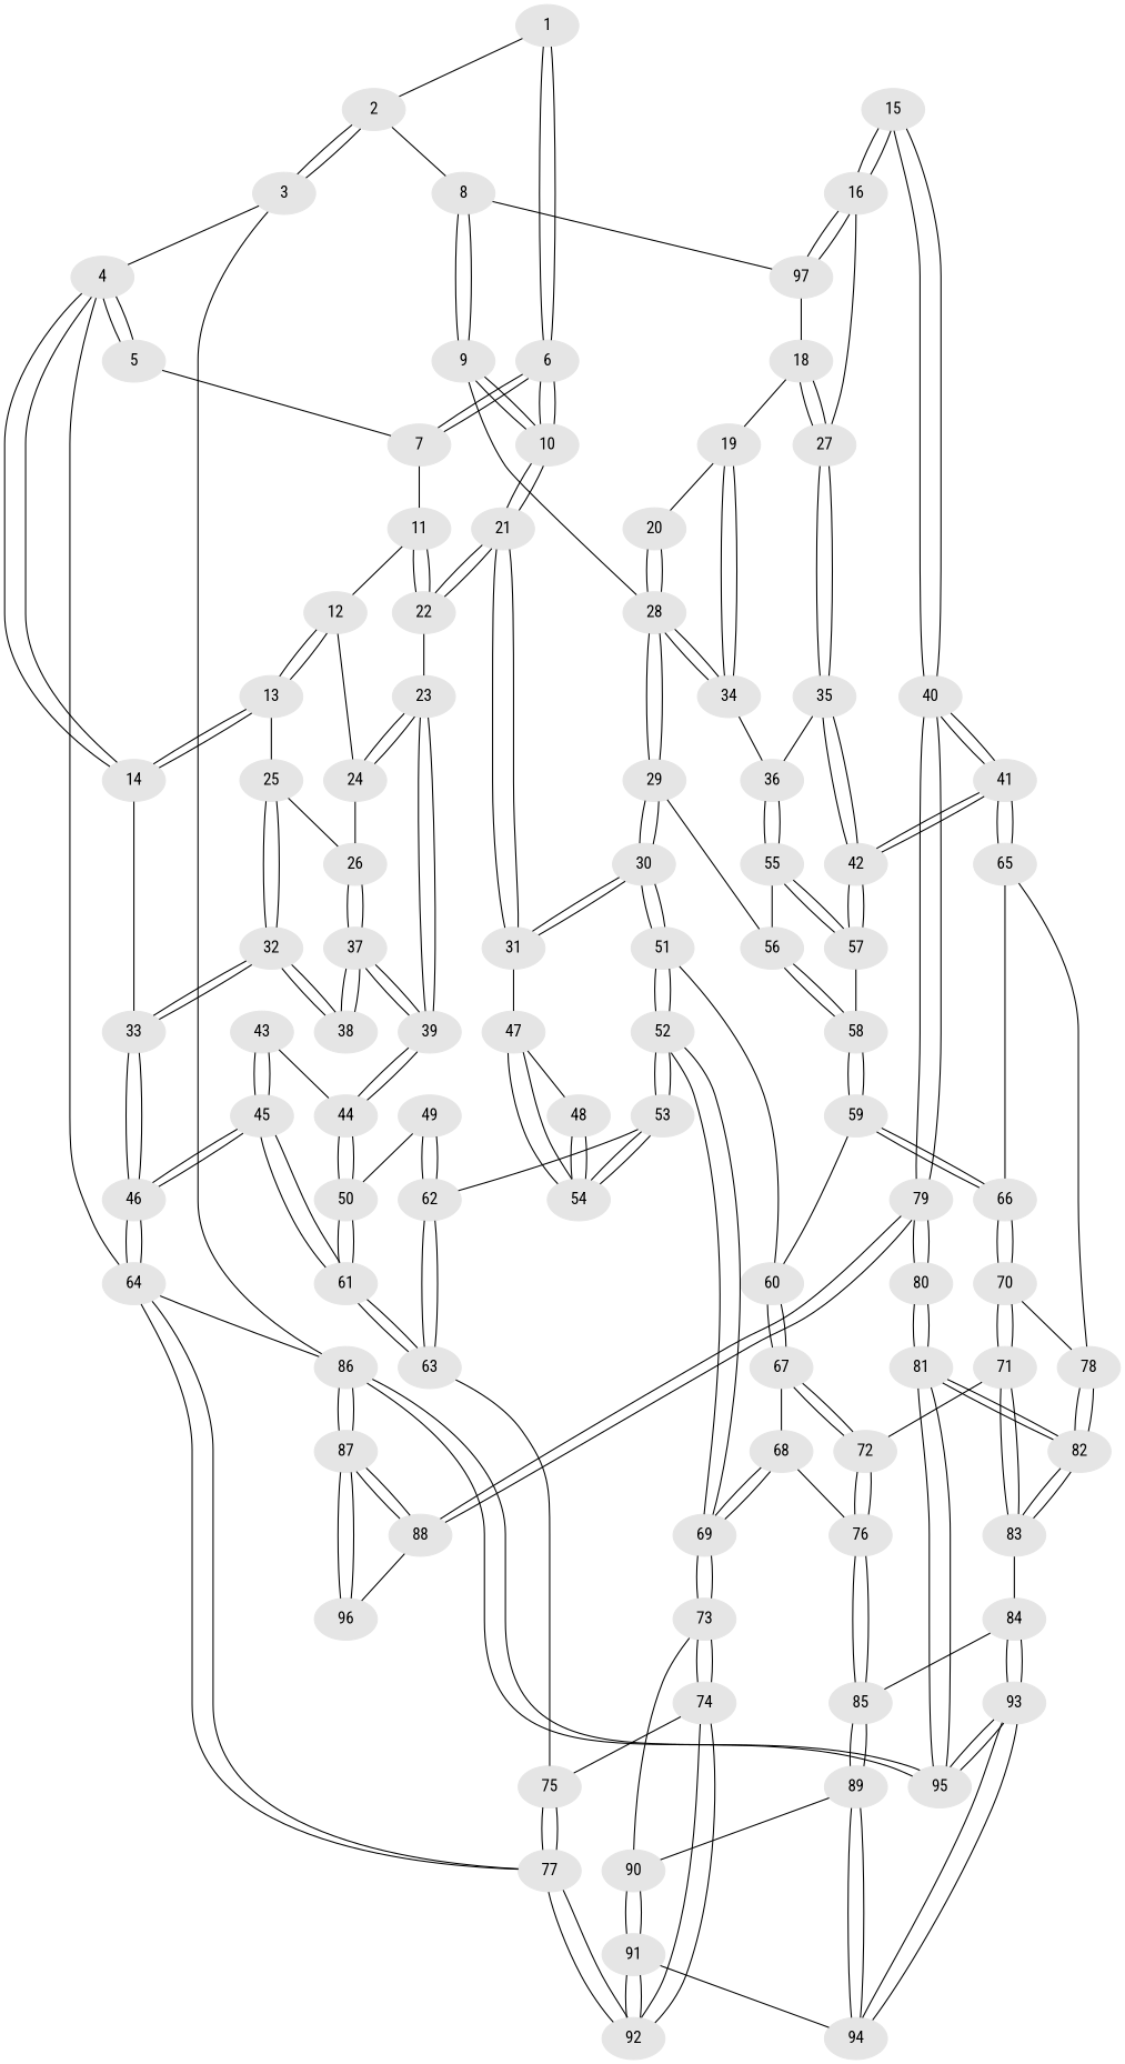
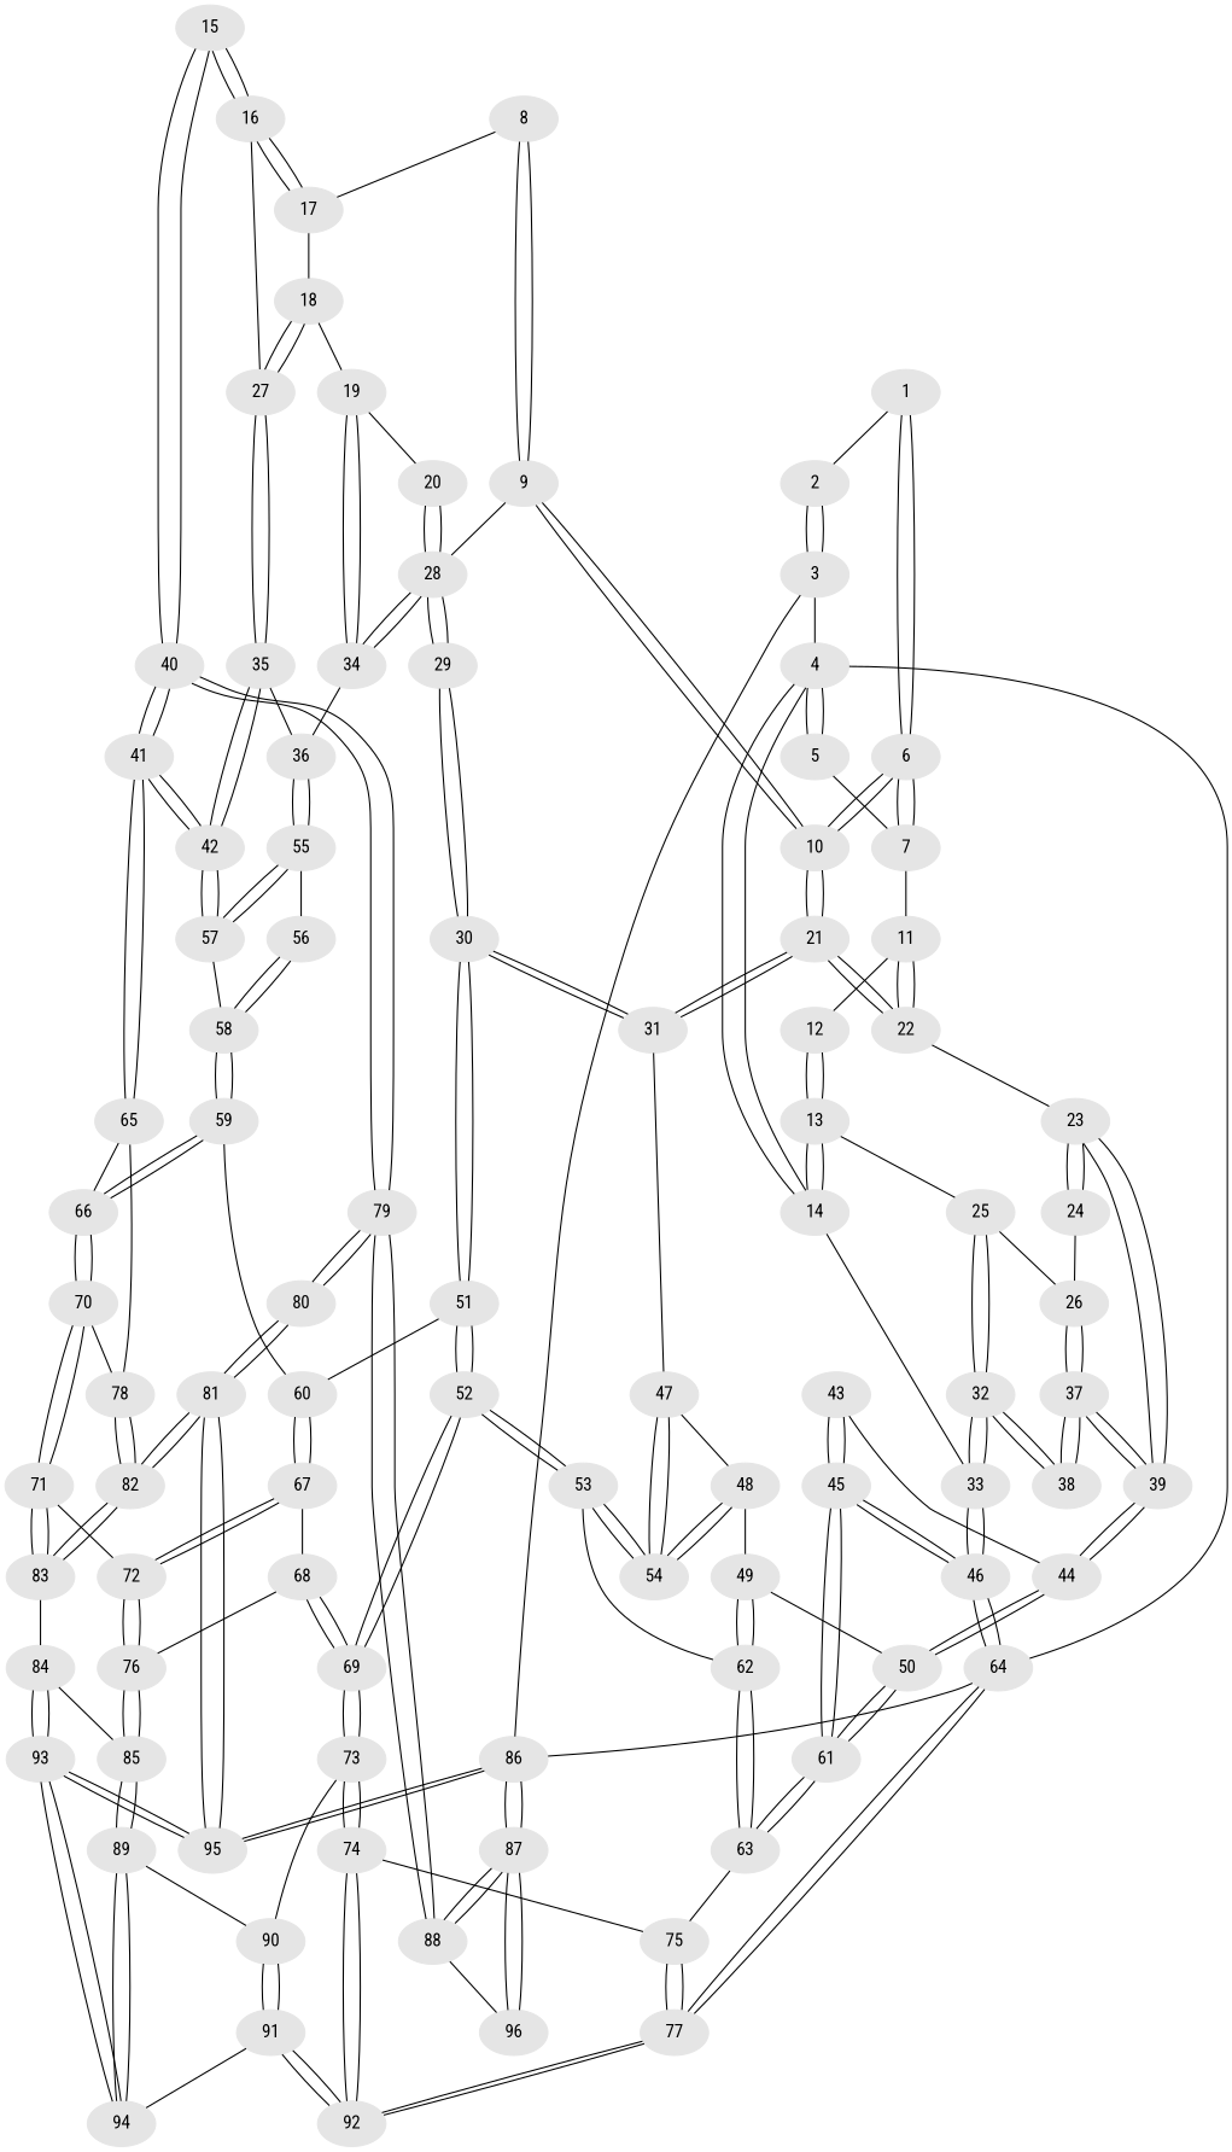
  graph {
    fontname="Roboto Condensed"
    node [color=gray90 fontname="Roboto Condensed" style=filled]
    edge [fontname="Roboto Condensed"]
    1
    2
    6
    3
    8
    7
    10
    4
    86
    9
-   17 [label=97]
+   17
    5
    14
    64
    15
    16
    40
    95
    87
    33
    77
    11
    21
    12
    22
    28
    18
    20
    31
    13
    24
    23
    25
    26
    32
    46
    27
    41
    79
    35
    19
    34
    36
    29
    47
    39
    44
    37
    38
    42
    30
    56
    51
    58
    52
    60
    48
    54
    55
    57
    50
    65
    80
    88
    66
    78
    43
    45
    61
    63
    49
    62
    53
    69
    67
    73
    59
    70
    68
    72
    75
    92
    82
    71
    76
    85
    74
    90
    83
    84
    91
    89
    81
    96
    93
    94
    1 -- 2
    1 -- 6
    1 -- 6
    2 -- 3
    2 -- 3
-   2 -- 8
    6 -- 7
    6 -- 7
    6 -- 10
    6 -- 10
    3 -- 4
    3 -- 86
    8 -- 9
    8 -- 9
    8 -- 17
    7 -- 11
    10 -- 21
    10 -- 21
    4 -- 5
    4 -- 5
    4 -- 14
    4 -- 14
    4 -- 64
    86 -- 95
    86 -- 95
    86 -- 87
    86 -- 87
    9 -- 10
    9 -- 10
    9 -- 28
    17 -- 18
    5 -- 7
    14 -- 33
    64 -- 86
    64 -- 77
    64 -- 77
    15 -- 16
    15 -- 16
    15 -- 40
    15 -- 40
    16 -- 17
    16 -- 17
    16 -- 27
    40 -- 41
    40 -- 41
    40 -- 79
    40 -- 79
    87 -- 88
    87 -- 88
    87 -- 96
    87 -- 96
    33 -- 46
    33 -- 46
    77 -- 92
    77 -- 92
    11 -- 12
    11 -- 22
    11 -- 22
    21 -- 22
    21 -- 22
    21 -- 31
    21 -- 31
    12 -- 13
    12 -- 13
-   12 -- 24
    22 -- 23
    28 -- 34
    28 -- 34
    28 -- 29
    28 -- 29
    18 -- 27
    18 -- 27
    18 -- 19
    20 -- 28
    20 -- 28
    31 -- 47
    13 -- 14
    13 -- 14
    13 -- 25
    24 -- 26
    23 -- 24
    23 -- 24
    23 -- 39
    23 -- 39
    25 -- 26
    25 -- 32
    25 -- 32
    26 -- 37
    26 -- 37
    32 -- 33
    32 -- 33
    32 -- 38
    32 -- 38
    46 -- 64
    46 -- 64
    27 -- 35
    27 -- 35
    41 -- 42
    41 -- 42
    41 -- 65
    41 -- 65
    79 -- 80
    79 -- 80
    79 -- 88
    79 -- 88
    35 -- 36
    35 -- 42
    35 -- 42
    19 -- 20
    19 -- 34
    19 -- 34
    34 -- 36
    36 -- 55
    36 -- 55
    29 -- 30
    29 -- 30
-   29 -- 56
    47 -- 48
    47 -- 54
    47 -- 54
    39 -- 44
    39 -- 44
    44 -- 50
    44 -- 50
    37 -- 39
    37 -- 39
    37 -- 38
    37 -- 38
    42 -- 57
    42 -- 57
    30 -- 31
    30 -- 31
    30 -- 51
    30 -- 51
    56 -- 58
    56 -- 58
    51 -- 52
    51 -- 52
    51 -- 60
    58 -- 59
    58 -- 59
    52 -- 53
    52 -- 53
    52 -- 69
    52 -- 69
    60 -- 67
    60 -- 67
    48 -- 54
    48 -- 54
+   48 -- 49
    55 -- 56
    55 -- 57
    55 -- 57
    57 -- 58
    50 -- 61
    50 -- 61
    65 -- 66
    65 -- 78
    80 -- 81
    80 -- 81
    88 -- 96
    66 -- 70
    66 -- 70
    78 -- 82
    78 -- 82
    43 -- 44
    43 -- 45
    43 -- 45
    45 -- 46
    45 -- 46
    45 -- 61
    45 -- 61
    61 -- 63
    61 -- 63
    63 -- 75
    49 -- 50
    49 -- 62
    49 -- 62
    62 -- 63
    62 -- 63
    53 -- 54
    53 -- 54
    53 -- 62
    69 -- 73
    69 -- 73
    67 -- 68
    67 -- 72
    67 -- 72
    73 -- 74
    73 -- 74
    73 -- 90
    59 -- 60
    59 -- 66
    59 -- 66
    70 -- 78
    70 -- 71
    70 -- 71
    68 -- 69
    68 -- 69
    68 -- 76
    72 -- 76
    72 -- 76
    75 -- 77
    75 -- 77
    82 -- 83
    82 -- 83
    71 -- 72
    71 -- 83
    71 -- 83
    76 -- 85
    76 -- 85
    85 -- 89
    85 -- 89
    74 -- 75
    74 -- 92
    74 -- 92
    90 -- 91
    90 -- 91
    83 -- 84
    84 -- 85
    84 -- 93
    84 -- 93
    91 -- 92
    91 -- 92
    91 -- 94
    89 -- 90
    89 -- 94
    89 -- 94
    81 -- 95
    81 -- 95
    81 -- 82
    81 -- 82
    93 -- 95
    93 -- 95
    93 -- 94
    93 -- 94
  }
